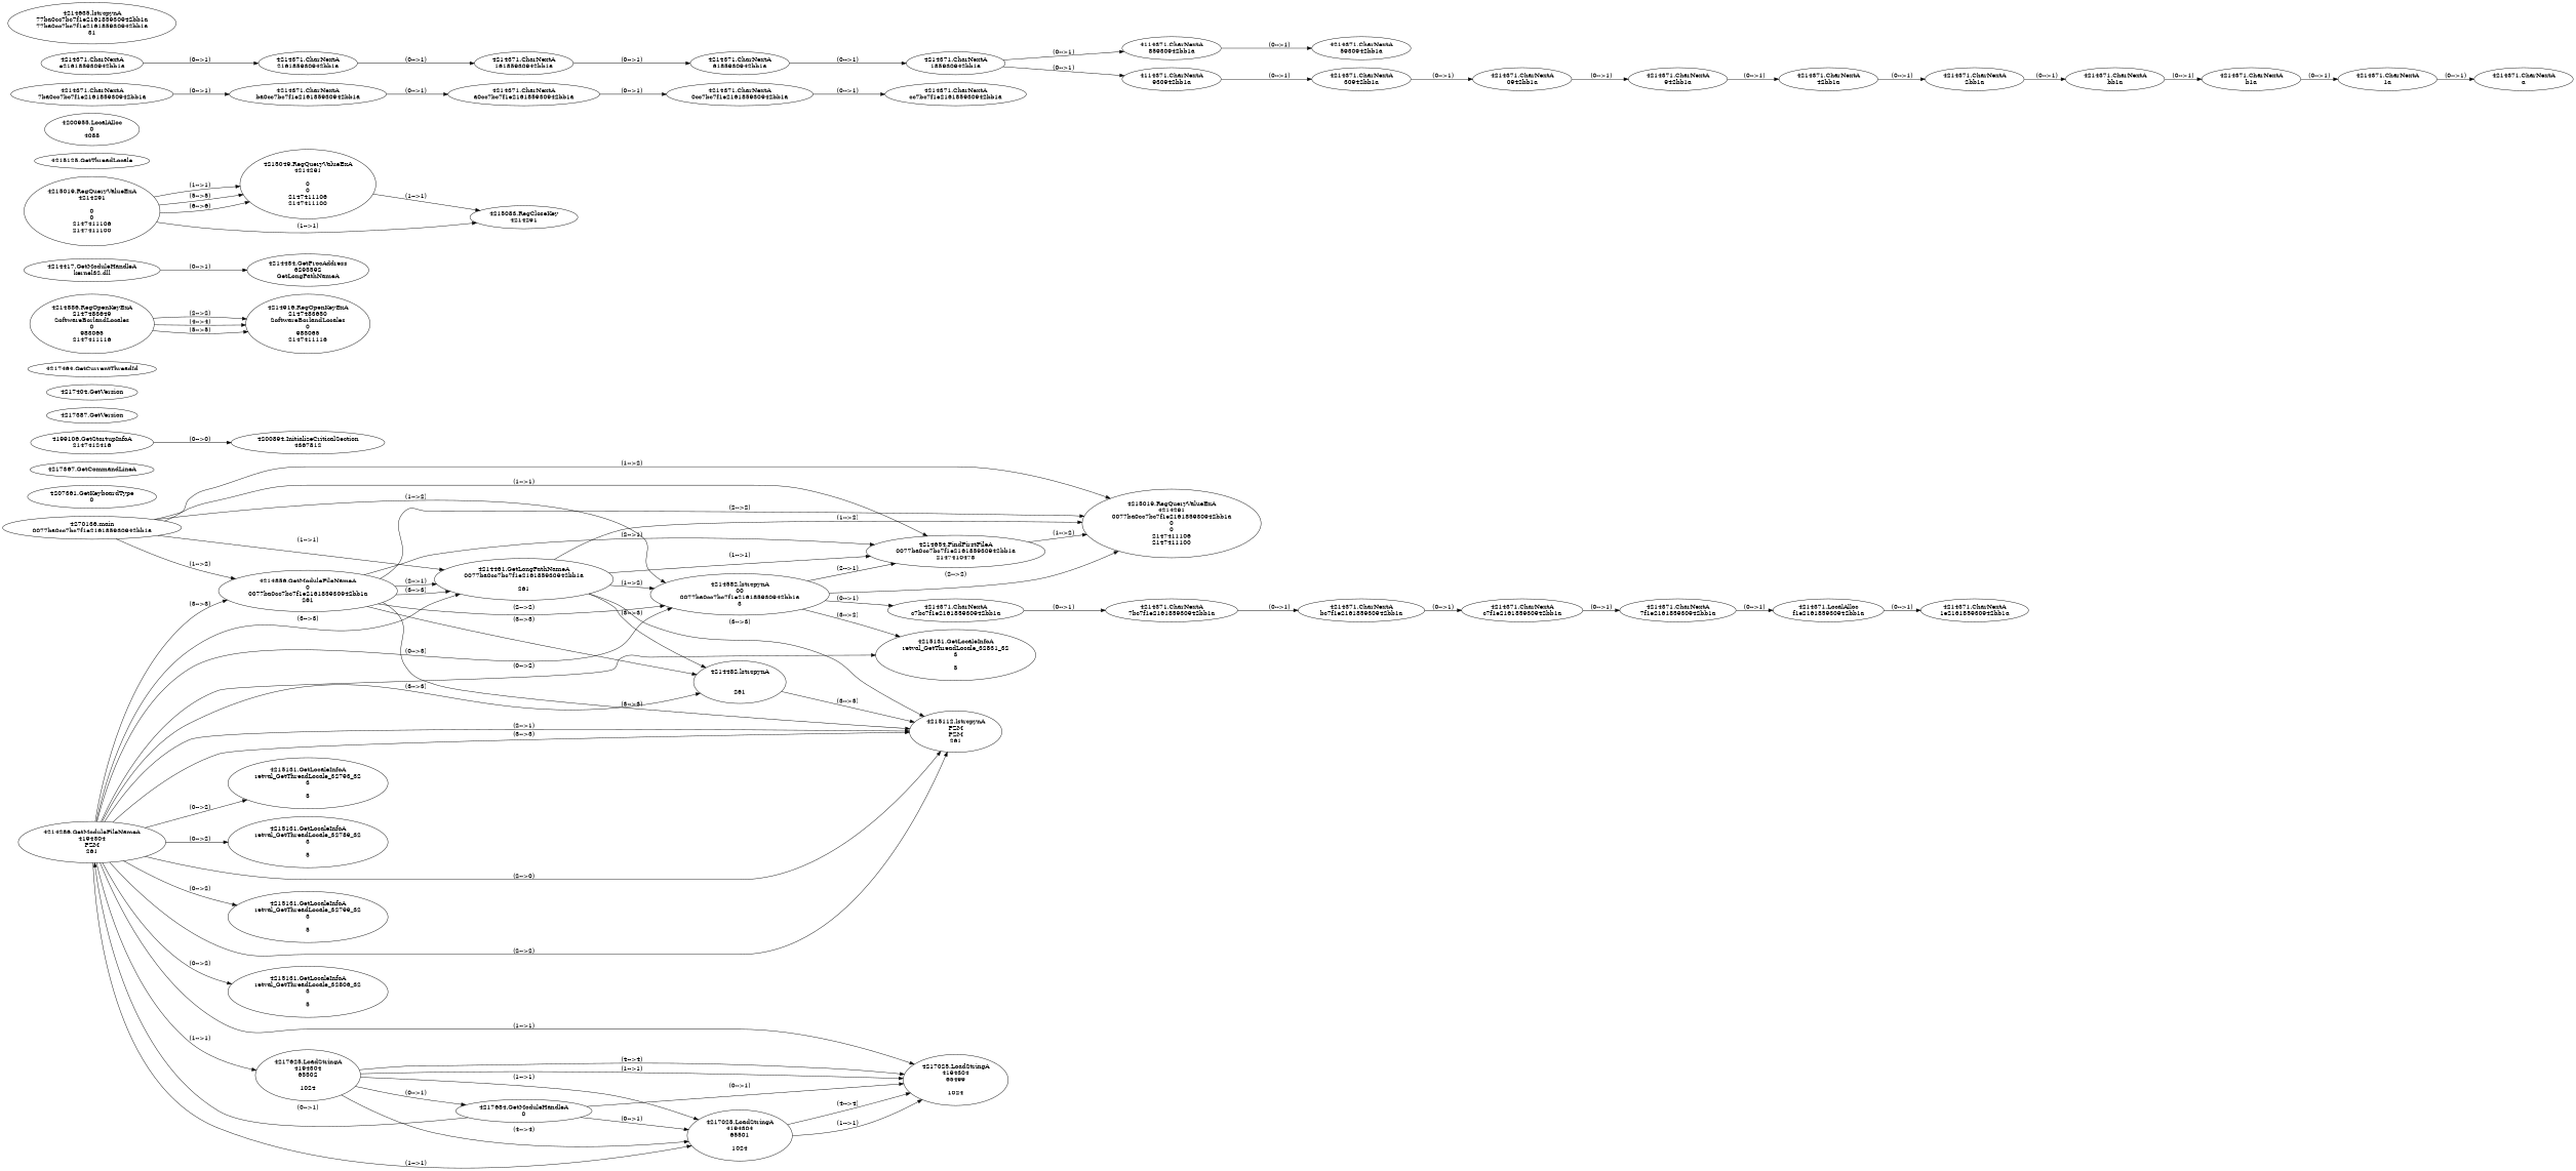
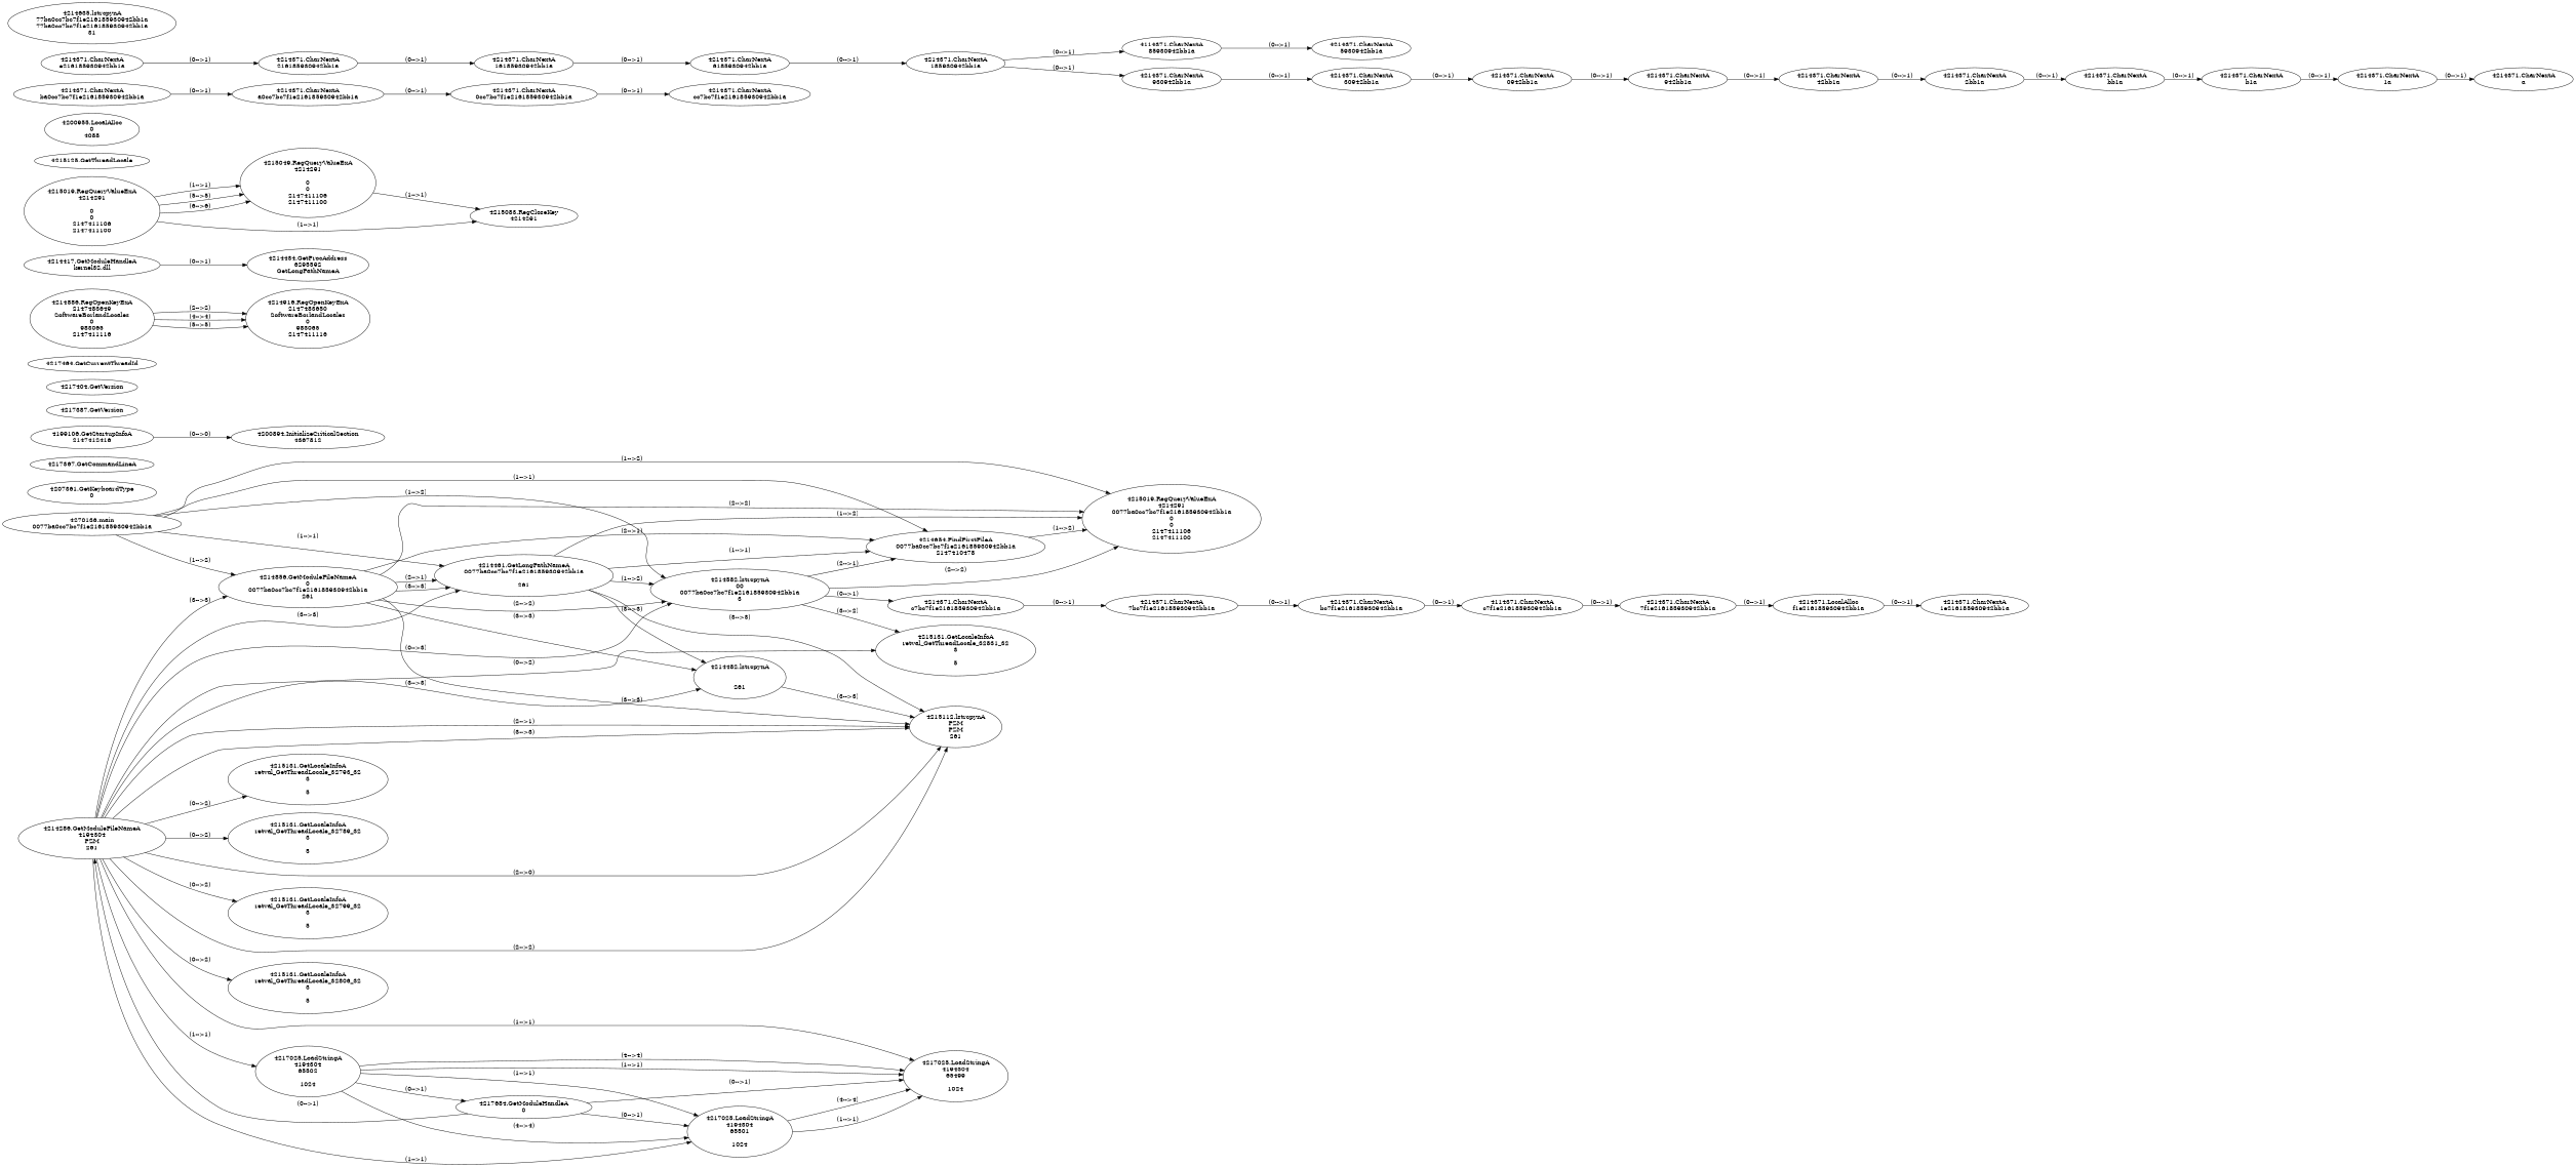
  digraph {
    rankdir=LR
    n1 [label="4270136.main\n0077ba0cc7bc7f1e216185930942bb1a"]
    n2 [label="4214856.GetModuleFileNameA\n0\n0077ba0cc7bc7f1e216185930942bb1a\n261"]
    n3 [label="4214461.GetLongPathNameA\n0077ba0cc7bc7f1e216185930942bb1a\n\n261"]
    n4 [label="4214582.lstrcpynA\n00\n0077ba0cc7bc7f1e216185930942bb1a\n3"]
    n5 [label="4214654.FindFirstFileA\n0077ba0cc7bc7f1e216185930942bb1a\n2147410478"]
    n6 [label="4215019.RegQueryValueExA\n4214291\n0077ba0cc7bc7f1e216185930942bb1a\n0\n0\n2147411106\n2147411100"]
    n7 [label="4214482.lstrcpynA\n\n\n261"]
    n8 [label="4215112.lstrcpynA\nPZM\nPZM\n261"]
    n9 [label="4215131.GetLocaleInfoA\nretval_GetThreadLocale_32831_32\n3\n\n5"]
    n10 [label="4214371.CharNextA\nc7bc7f1e216185930942bb1a"]
    n11 [label="4217684.GetModuleHandleA\n0"]
    n12 [label="4214286.GetModuleFileNameA\n4194304\nPZM\n261"]
    n13 [label="4217025.LoadStringA\n4194304\n65501\n\n1024"]
    n14 [label="4217025.LoadStringA\n4194304\n65499\n\n1024"]
-   n15 [label="4217625.LoadStringA\n4194304\n65502\n\n1024"]
+   n15 [label="4217025.LoadStringA\n4194304\n65502\n\n1024"]
    n16 [label="4215131.GetLocaleInfoA\nretval_GetThreadLocale_32793_32\n3\n\n5"]
    n17 [label="4215131.GetLocaleInfoA\nretval_GetThreadLocale_32789_32\n3\n\n5"]
    n18 [label="4215131.GetLocaleInfoA\nretval_GetThreadLocale_32799_32\n3\n\n5"]
    n19 [label="4215131.GetLocaleInfoA\nretval_GetThreadLocale_32806_32\n3\n\n5"]
    n20 [label="4207361.GetKeyboardType\n0"]
    n21 [label="4217367.GetCommandLineA\n"]
    n22 [label="4199106.GetStartupInfoA\n2147412416"]
    n23 [label="4200894.InitializeCriticalSection\n4367812"]
    n24 [label="4217387.GetVersion\n"]
    n25 [label="4217404.GetVersion\n"]
    n26 [label="4217464.GetCurrentThreadId\n"]
    n27 [label="4214886.RegOpenKeyExA\n2147483649\nSoftware\Borland\Locales\n0\n983065\n2147411116"]
    n28 [label="4214916.RegOpenKeyExA\n2147483650\nSoftware\Borland\Locales\n0\n983065\n2147411116"]
    n29 [label="4214417.GetModuleHandleA\nkernel32.dll"]
    n30 [label="4214434.GetProcAddress\n6295592\nGetLongPathNameA"]
    n31 [label="4215019.RegQueryValueExA\n4214291\n\n0\n0\n2147411106\n2147411100"]
    n32 [label="4215049.RegQueryValueExA\n4214291\n\n0\n0\n2147411106\n2147411100"]
    n33 [label="4215083.RegCloseKey\n4214291"]
    n34 [label="4215125.GetThreadLocale\n"]
    n35 [label="4200955.LocalAlloc\n0\n4088"]
-   n36 [label="4214371.CharNextA\n7ba0cc7bc7f1e216185930942bb1a"]
    n37 [label="4214371.CharNextA\nba0cc7bc7f1e216185930942bb1a"]
    n38 [label="4214371.CharNextA\na0cc7bc7f1e216185930942bb1a"]
    n39 [label="4214371.CharNextA\n0cc7bc7f1e216185930942bb1a"]
    n40 [label="4214371.CharNextA\ncc7bc7f1e216185930942bb1a"]
    n41 [label="4214371.CharNextA\n7bc7f1e216185930942bb1a"]
    n42 [label="4214371.CharNextA\nbc7f1e216185930942bb1a"]
-   n43 [label="4214371.CharNextA\nc7f1e216185930942bb1a"]
+   n43 [label="4114371.CharNextA\nc7f1e216185930942bb1a"]
    n44 [label="4214371.CharNextA\n7f1e216185930942bb1a"]
    n45 [label="4214371.LocalAlloc\nf1e216185930942bb1a"]
    n46 [label="4214371.CharNextA\n1e216185930942bb1a"]
    n47 [label="4214371.CharNextA\ne216185930942bb1a"]
    n48 [label="4214371.CharNextA\n216185930942bb1a"]
    n49 [label="4214371.CharNextA\n16185930942bb1a"]
    n50 [label="4214371.CharNextA\n6185930942bb1a"]
    n51 [label="4214371.CharNextA\n185930942bb1a"]
    n52 [label="4114371.CharNextA\n85930942bb1a"]
-   n53 [label="4114371.CharNextA\n930942bb1a"]
+   n53 [label="4214371.CharNextA\n930942bb1a"]
    n54 [label="4214371.CharNextA\n5930942bb1a"]
    n55 [label="4214371.CharNextA\n30942bb1a"]
    n56 [label="4214371.CharNextA\n0942bb1a"]
    n57 [label="4214371.CharNextA\n942bb1a"]
    n58 [label="4214371.CharNextA\n42bb1a"]
    n59 [label="4214371.CharNextA\n2bb1a"]
    n60 [label="4214371.CharNextA\nbb1a"]
    n61 [label="4214371.CharNextA\nb1a"]
    n62 [label="4214371.CharNextA\n1a"]
    n63 [label="4214371.CharNextA\na"]
    n64 [label="4214635.lstrcpynA\n77ba0cc7bc7f1e216185930942bb1a\n77ba0cc7bc7f1e216185930942bb1a\n31"]
    n1 -> n2 [label="(1-->2)"]
    n1 -> n3 [label="(1-->1)"]
    n1 -> n4 [label="(1-->2)"]
    n1 -> n5 [label="(1-->1)"]
    n1 -> n6 [label="(1-->2)"]
    n2 -> n3 [label="(2-->1)"]
    n2 -> n3 [label="(3-->3)"]
    n2 -> n4 [label="(2-->2)"]
    n2 -> n5 [label="(2-->1)"]
    n2 -> n6 [label="(2-->2)"]
    n2 -> n7 [label="(3-->3)"]
    n2 -> n8 [label="(3-->3)"]
    n3 -> n4 [label="(1-->2)"]
    n3 -> n5 [label="(1-->1)"]
    n3 -> n6 [label="(1-->2)"]
    n3 -> n7 [label="(3-->3)"]
    n3 -> n8 [label="(3-->3)"]
    n4 -> n5 [label="(2-->1)"]
    n4 -> n6 [label="(2-->2)"]
    n4 -> n9 [label="(3-->2)"]
    n4 -> n10 [label="(0-->1)"]
    n5 -> n6 [label="(1-->2)"]
    n7 -> n8 [label="(3-->3)"]
    n10 -> n41 [label="(0-->1)"]
    n11 -> n12 [label="(0-->1)"]
    n11 -> n13 [label="(0-->1)"]
    n11 -> n14 [label="(0-->1)"]
    n12 -> n2 [label="(3-->3)"]
    n12 -> n3 [label="(3-->3)"]
    n12 -> n4 [label="(0-->3)"]
    n12 -> n7 [label="(3-->3)"]
    n12 -> n8 [label="(2-->1)"]
    n12 -> n8 [label="(2-->2)"]
    n12 -> n8 [label="(3-->3)"]
    n12 -> n8 [label="(2-->0)"]
    n12 -> n9 [label="(0-->2)"]
    n12 -> n13 [label="(1-->1)"]
    n12 -> n14 [label="(1-->1)"]
    n12 -> n15 [label="(1-->1)"]
    n12 -> n16 [label="(0-->2)"]
    n12 -> n17 [label="(0-->2)"]
    n12 -> n18 [label="(0-->2)"]
    n12 -> n19 [label="(0-->2)"]
    n13 -> n14 [label="(1-->1)"]
    n13 -> n14 [label="(4-->4)"]
    n15 -> n11 [label="(0-->1)"]
    n15 -> n13 [label="(1-->1)"]
    n15 -> n13 [label="(4-->4)"]
    n15 -> n14 [label="(1-->1)"]
    n15 -> n14 [label="(4-->4)"]
    n22 -> n23 [label="(0-->0)"]
    n27 -> n28 [label="(2-->2)"]
    n27 -> n28 [label="(4-->4)"]
    n27 -> n28 [label="(5-->5)"]
    n29 -> n30 [label="(0-->1)"]
    n31 -> n32 [label="(1-->1)"]
    n31 -> n32 [label="(5-->5)"]
    n31 -> n32 [label="(6-->6)"]
    n31 -> n33 [label="(1-->1)"]
    n32 -> n33 [label="(1-->1)"]
-   n36 -> n37 [label="(0-->1)"]
    n37 -> n38 [label="(0-->1)"]
    n38 -> n39 [label="(0-->1)"]
    n39 -> n40 [label="(0-->1)"]
    n41 -> n42 [label="(0-->1)"]
    n42 -> n43 [label="(0-->1)"]
    n43 -> n44 [label="(0-->1)"]
    n44 -> n45 [label="(0-->1)"]
    n45 -> n46 [label="(0-->1)"]
    n47 -> n48 [label="(0-->1)"]
    n48 -> n49 [label="(0-->1)"]
    n49 -> n50 [label="(0-->1)"]
    n50 -> n51 [label="(0-->1)"]
    n51 -> n52 [label="(0-->1)"]
    n51 -> n53 [label="(0-->1)"]
    n52 -> n54 [label="(0-->1)"]
    n53 -> n55 [label="(0-->1)"]
    n55 -> n56 [label="(0-->1)"]
    n56 -> n57 [label="(0-->1)"]
    n57 -> n58 [label="(0-->1)"]
    n58 -> n59 [label="(0-->1)"]
    n59 -> n60 [label="(0-->1)"]
    n60 -> n61 [label="(0-->1)"]
    n61 -> n62 [label="(0-->1)"]
    n62 -> n63 [label="(0-->1)"]
  }
